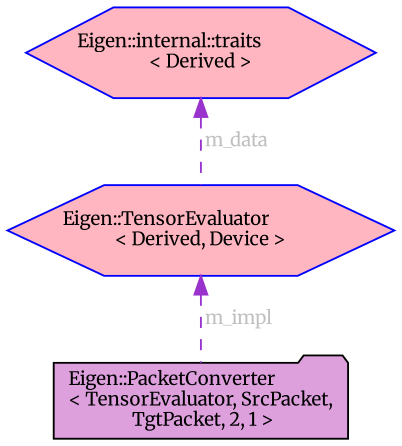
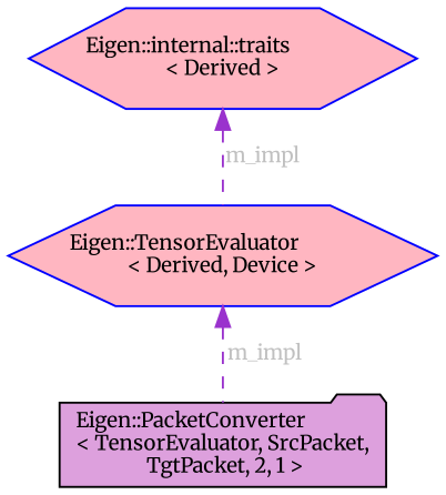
  digraph {
    fontname=Merriweather
    node [color=blue fillcolor=lightpink fontname=Merriweather fontsize=10 shape=hexagon style=filled]
    edge [color=darkorchid3 dir=back fontcolor=grey fontname=Merriweather fontsize=10 labelfontname=Helvetica labelfontsize=10 style=dashed]
    n1 [color=black fillcolor=plum fontcolor=black height=0.2 label="Eigen::PacketConverter\l\< TensorEvaluator, SrcPacket,\l TgtPacket, 2, 1 \>" shape=folder width=0.4]
    n2 [height=0.2 label="Eigen::TensorEvaluator\l\< Derived, Device \>" width=0.4]
    n3 [height=0.2 label="Eigen::internal::traits\l\< Derived \>" width=0.4]
    n2 -> n1 [label=" m_impl"]
-   n3 -> n2 [label=" m_data"]
+   n3 -> n2 [label=" m_impl"]
  }
